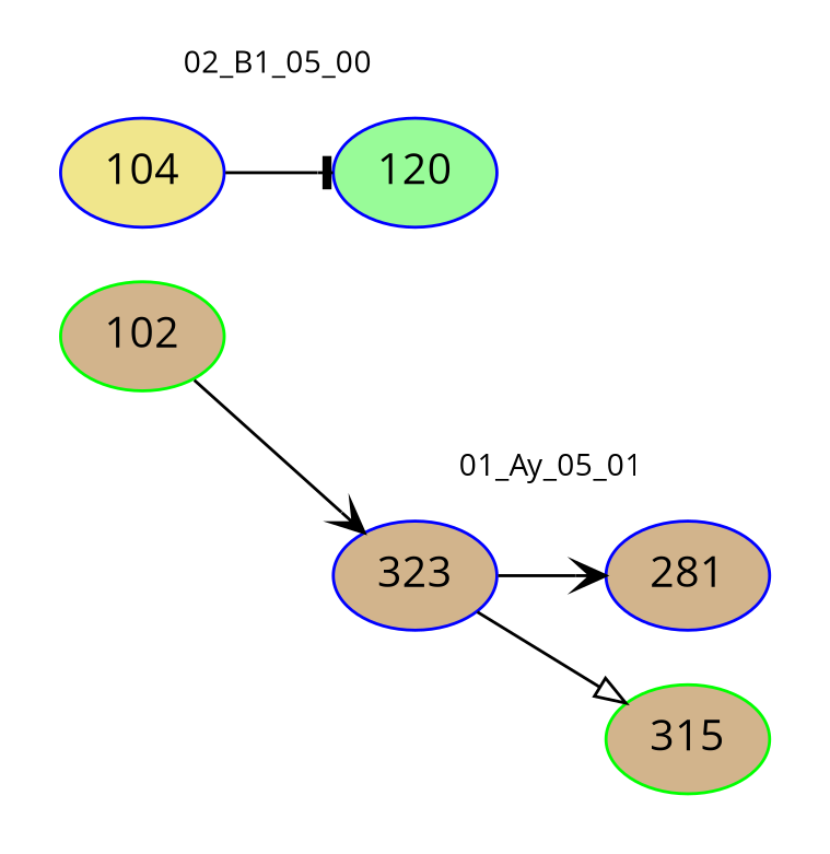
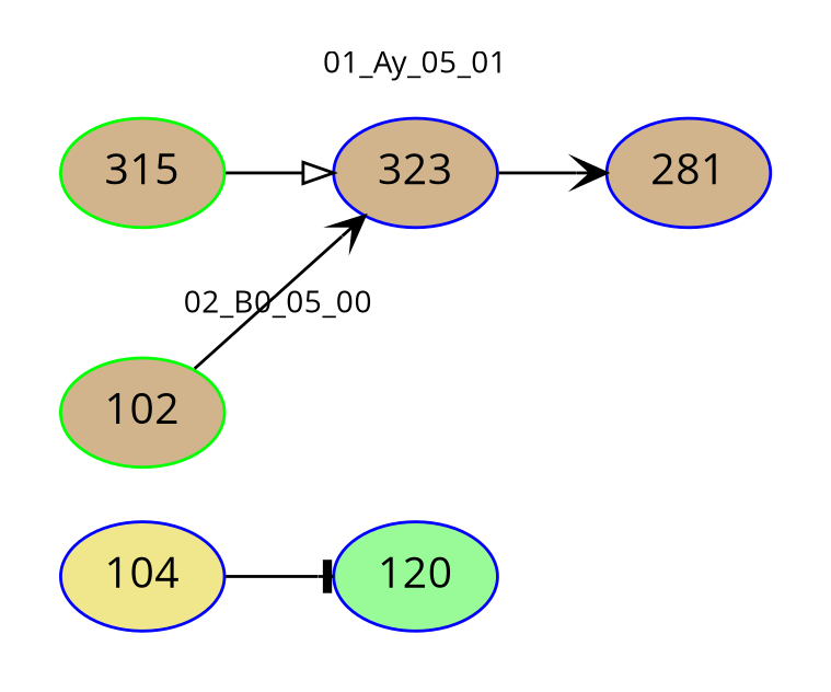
  digraph {
    fontname="Open Sans"
    rankdir=LR
    node [color=blue fillcolor=tan fontname="Open Sans" style=filled]
    edge [arrowhead=vee color=black fontname="Open Sans" style=solid]
    n1 [color=green label=315]
    n2 [label=323]
    n3 [label=281]
    n4 [color=green label=102]
    n5 [fillcolor=khaki label=104]
    n6 [fillcolor=palegreen label=120]
    subgraph cluster_1 {
      color=white
      fontsize=10
      label="01_Ay_05_01"
      n1
      n2
      n3
    }
    subgraph cluster_2 {
      color=white
      fontsize=10
-     label="02_B1_05_00"
+     label="02_B0_05_00"
      n4
      n5
      n6
    }
-   n2 -> n1 [arrowhead=onormal]
+   n1 -> n2 [arrowhead=onormal]
    n2 -> n3
    n4 -> n2
    n5 -> n6 [arrowhead=tee]
  }
